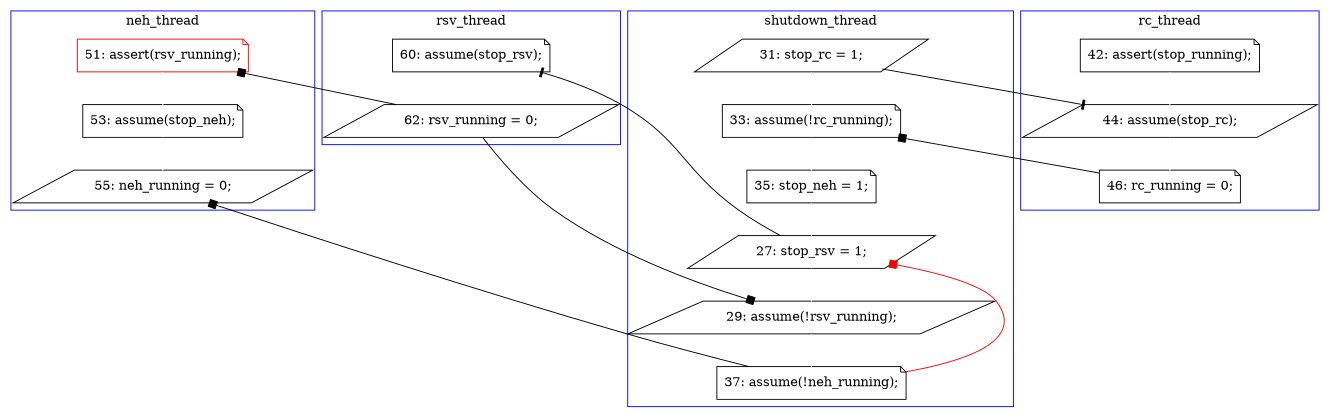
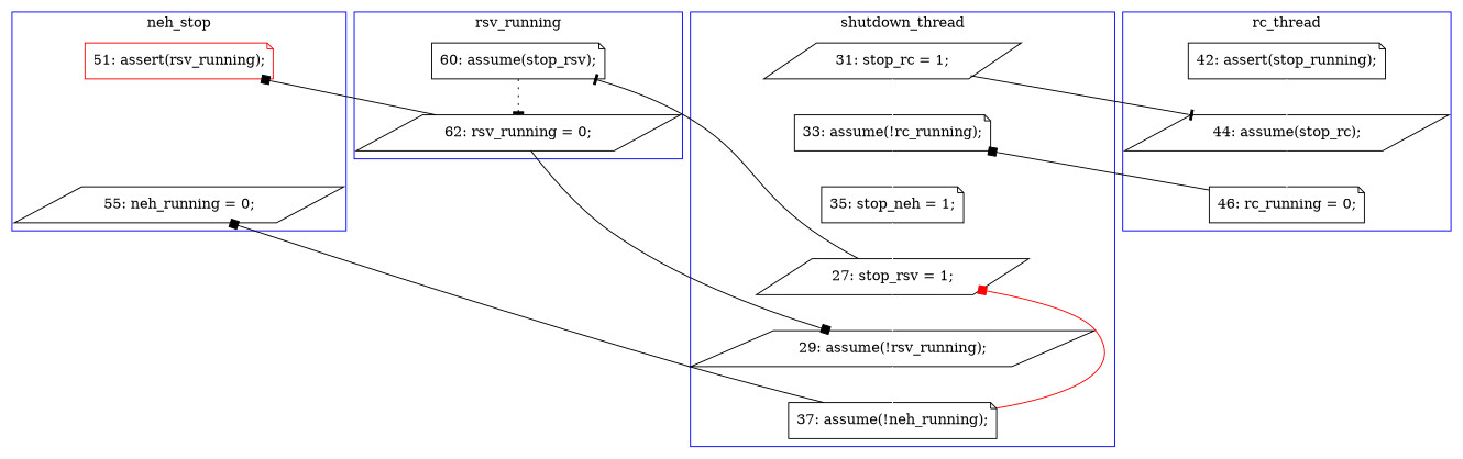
  digraph {
    node [shape=note]
    edge [color=white style=solid]
    n1 [label="62: rsv_running = 0;" shape=parallelogram]
    n2 [label="60: assume(stop_rsv);"]
    n3 [label="44: assume(stop_rc);" shape=parallelogram]
    n4 [label="46: rc_running = 0;"]
    n5 [label="42: assert(stop_running);"]
    n6 [color=red label="51: assert(rsv_running);"]
-   n7 [label="53: assume(stop_neh);"]
    n8 [label="55: neh_running = 0;" shape=parallelogram]
    n9 [label="31: stop_rc = 1;" shape=parallelogram]
    n10 [label="33: assume(!rc_running);"]
    n11 [label="27: stop_rsv = 1;" shape=parallelogram]
    n12 [label="29: assume(!rsv_running);" shape=parallelogram]
    n13 [label="37: assume(!neh_running);"]
    n14 [label="35: stop_neh = 1;"]
    subgraph cluster_1 {
      color=blue
-     label=rsv_thread
+     label=rsv_running
      n1
      n2
    }
    subgraph cluster_2 {
      color=blue
      label=rc_thread
      n3
      n4
      n5
    }
    subgraph cluster_3 {
      color=blue
-     label=neh_thread
+     label=neh_stop
      n6
-     n7
      n8
    }
    subgraph cluster_4 {
      color=blue
      label=shutdown_thread
      n9
      n10
      n11
      n12
      n13
      n14
    }
    n1 -> n6 [arrowhead=box color=black constraint=false]
    n1 -> n12 [arrowhead=box color=black constraint=false]
+   n2 -> n1 [arrowhead=tee color=black style=dotted]
    n3 -> n4
    n4 -> n10 [arrowhead=box color=black constraint=false]
    n5 -> n3
-   n6 -> n7
-   n7 -> n8
    n9 -> n3 [arrowhead=tee color=black constraint=false]
    n9 -> n10
    n10 -> n14
    n11 -> n2 [arrowhead=tee color=black constraint=false]
    n11 -> n12
    n12 -> n13
    n13 -> n8 [arrowhead=box color=black constraint=false]
    n13 -> n11 [arrowhead=box color=red constraint=false]
    n14 -> n11
  }
